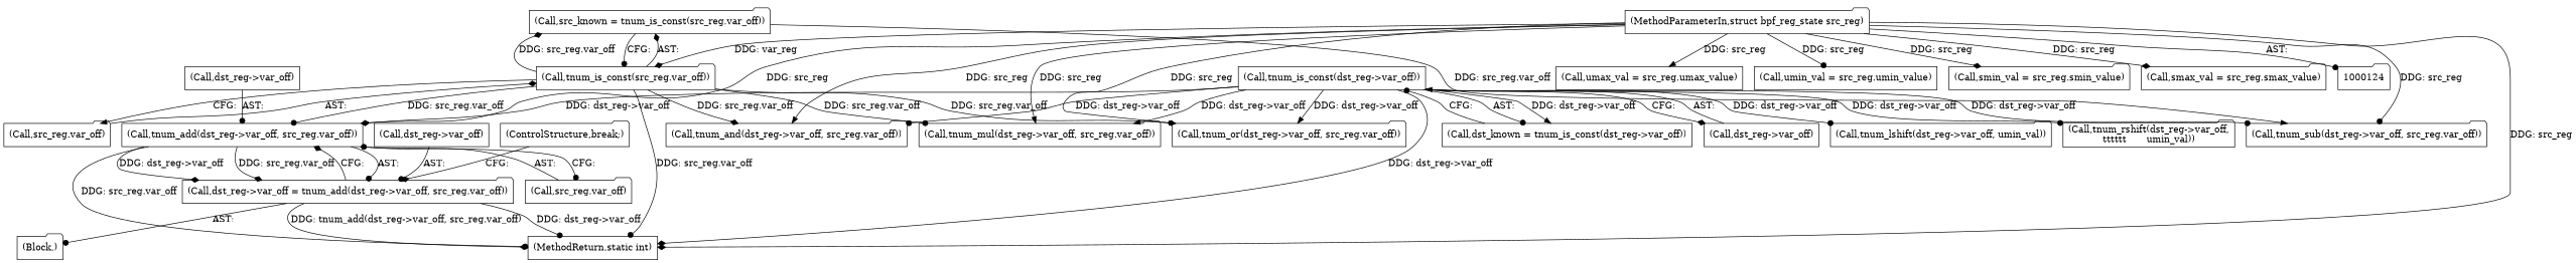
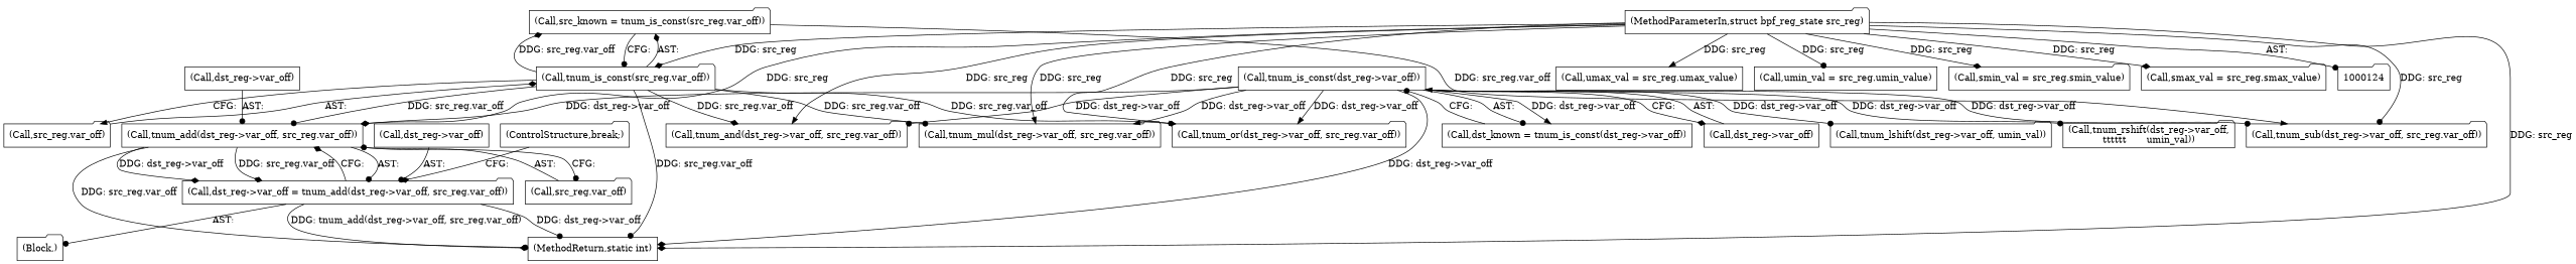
  digraph {
    node [shape=folder]
    edge [arrowhead=dot]
    n1 [label="(Call,tnum_add(dst_reg->var_off, src_reg.var_off))" shape=box]
    n2 [label="(Call,dst_reg->var_off = tnum_add(dst_reg->var_off, src_reg.var_off))"]
    n3 [label="(MethodReturn,static int)" shape=box]
    n4 [label="(Call,src_reg.var_off)"]
    n5 [label="(Block,)"]
    n6 [label="(Call,tnum_is_const(dst_reg->var_off))" shape=box]
    n7 [label="(Call,dst_known = tnum_is_const(dst_reg->var_off))" shape=box]
    n8 [label="(Call,tnum_sub(dst_reg->var_off, src_reg.var_off))"]
    n9 [label="(Call,tnum_and(dst_reg->var_off, src_reg.var_off))"]
    n10 [label="(Call,tnum_lshift(dst_reg->var_off, umin_val))"]
    n11 [label="(Call,tnum_rshift(dst_reg->var_off,\n\t\t\t\t\t\t       umin_val))"]
    n12 [label="(Call,tnum_mul(dst_reg->var_off, src_reg.var_off))"]
    n13 [label="(Call,dst_reg->var_off)" shape=box]
    n14 [label="(Call,tnum_or(dst_reg->var_off, src_reg.var_off))"]
    n15 [label="(Call,tnum_is_const(src_reg.var_off))"]
    n16 [label="(Call,src_known = tnum_is_const(src_reg.var_off))"]
    n17 [label="(Call,src_reg.var_off)"]
    n18 [label="(MethodParameterIn,struct bpf_reg_state src_reg)"]
    n19 [label="(Call,umax_val = src_reg.umax_value)" shape=box]
    n20 [label="(Call,umin_val = src_reg.umin_value)" shape=box]
    n21 [label="(Call,smin_val = src_reg.smin_value)"]
    n22 [label="(Call,smax_val = src_reg.smax_value)"]
    1000124
    n24 [label="(ControlStructure,break;)"]
    n25 [label="(Call,dst_reg->var_off)" shape=box]
    n26 [label="(Call,dst_reg->var_off)" shape=box]
    n1 -> n2 [label="AST: "]
    n1 -> n2 [arrowhead=diamond label="DDG: dst_reg->var_off"]
    n1 -> n2 [arrowhead=diamond label="DDG: src_reg.var_off"]
    n1 -> n3 [label="DDG: src_reg.var_off"]
    n1 -> n4 [label="CFG: "]
    n2 -> n1 [arrowhead=diamond label="CFG: "]
    n2 -> n3 [arrowhead=diamond label="DDG: tnum_add(dst_reg->var_off, src_reg.var_off)"]
    n2 -> n3 [label="DDG: dst_reg->var_off"]
    n2 -> n5 [label="AST: "]
    n4 -> n1 [label="AST: "]
    n6 -> n1 [arrowhead=diamond label="DDG: dst_reg->var_off"]
    n6 -> n3 [arrowhead=diamond label="DDG: dst_reg->var_off"]
    n6 -> n7 [label="AST: "]
    n6 -> n7 [arrowhead=normal label="DDG: dst_reg->var_off"]
    n6 -> n8 [label="DDG: dst_reg->var_off"]
    n6 -> n9 [label="DDG: dst_reg->var_off"]
    n6 -> n10 [label="DDG: dst_reg->var_off"]
    n6 -> n11 [label="DDG: dst_reg->var_off"]
    n6 -> n12 [arrowhead=normal label="DDG: dst_reg->var_off"]
    n6 -> n13 [arrowhead=diamond label="CFG: "]
    n6 -> n14 [arrowhead=normal label="DDG: dst_reg->var_off"]
    n7 -> n6 [label="CFG: "]
    n13 -> n6 [arrowhead=normal label="AST: "]
    n15 -> n1 [label="DDG: src_reg.var_off"]
    n15 -> n3 [label="DDG: src_reg.var_off"]
    n15 -> n9 [arrowhead=diamond label="DDG: src_reg.var_off"]
    n15 -> n12 [label="DDG: src_reg.var_off"]
    n15 -> n14 [arrowhead=diamond label="DDG: src_reg.var_off"]
    n15 -> n16 [arrowhead=diamond label="AST: "]
    n15 -> n16 [arrowhead=diamond label="DDG: src_reg.var_off"]
    n15 -> n17 [arrowhead=normal label="CFG: "]
    n16 -> n8 [arrowhead=normal label="DDG: src_reg.var_off"]
    n16 -> n15 [label="CFG: "]
    n17 -> n15 [arrowhead=diamond label="AST: "]
    n18 -> n1 [arrowhead=diamond label="DDG: src_reg"]
    n18 -> n3 [arrowhead=diamond label="DDG: src_reg"]
    n18 -> n8 [label="DDG: src_reg"]
    n18 -> n9 [arrowhead=normal label="DDG: src_reg"]
    n18 -> n12 [arrowhead=normal label="DDG: src_reg"]
    n18 -> n14 [arrowhead=normal label="DDG: src_reg"]
-   n18 -> n15 [arrowhead=diamond label="DDG: var_reg"]
+   n18 -> n15 [arrowhead=diamond label="DDG: src_reg"]
    n18 -> n19 [arrowhead=normal label="DDG: src_reg"]
    n18 -> n20 [label="DDG: src_reg"]
    n18 -> n21 [arrowhead=diamond label="DDG: src_reg"]
    n18 -> n22 [arrowhead=diamond label="DDG: src_reg"]
    n18 -> 1000124 [label="AST: "]
    n24 -> n2 [arrowhead=diamond label="CFG: "]
    n25 -> n1 [label="AST: "]
    n26 -> n2 [label="AST: "]
  }
